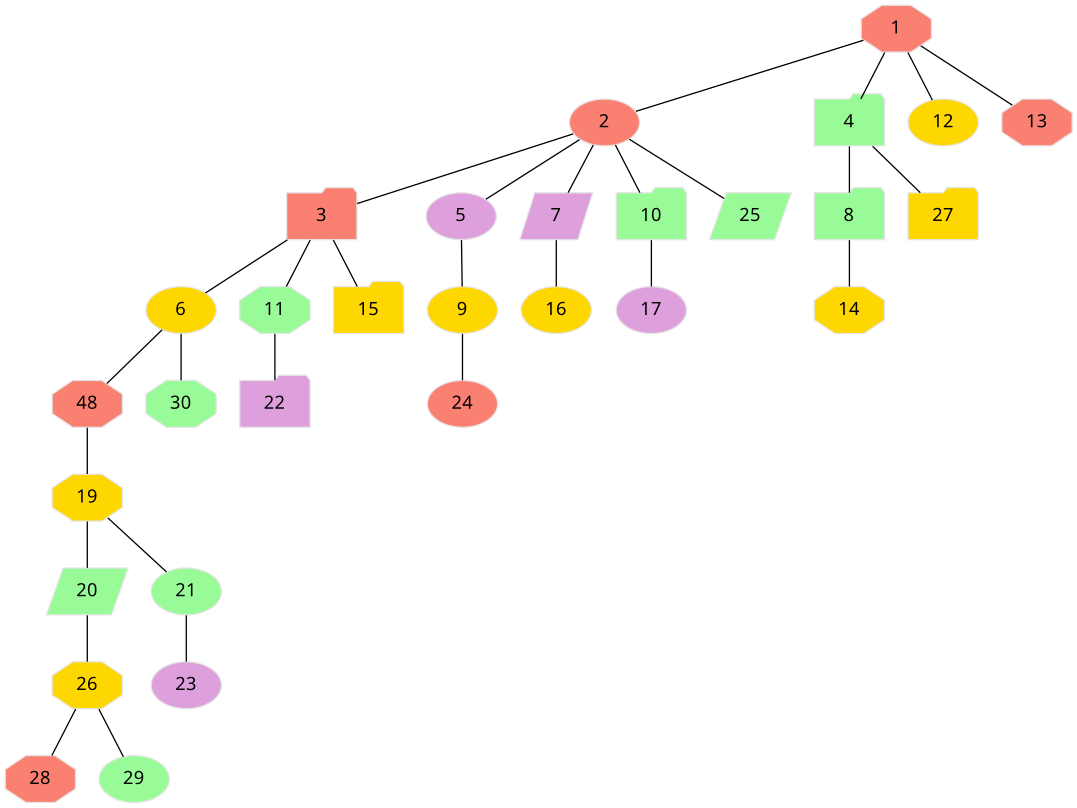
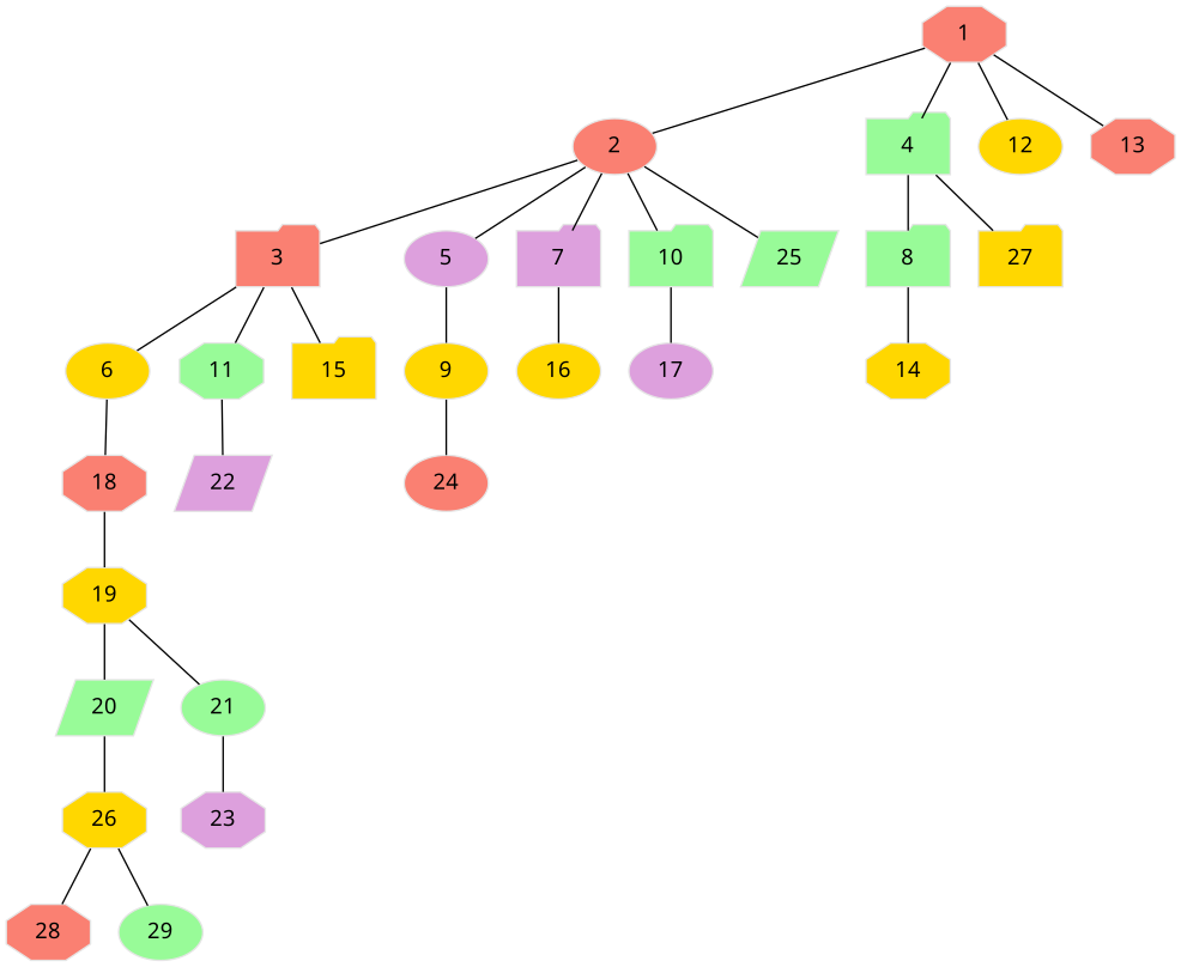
  graph {
    fontname="Noto Sans"
    node [color=gray90 fillcolor=palegreen fontname="Noto Sans" shape=octagon style=filled]
    edge [fontname="Noto Sans" weight=1.0]
    1 [fillcolor=salmon]
    2 [fillcolor=salmon shape=ellipse]
    4 [shape=folder]
    12 [fillcolor=gold shape=ellipse]
    13 [fillcolor=salmon]
    3 [fillcolor=salmon shape=folder]
    5 [fillcolor=plum shape=ellipse]
-   7 [fillcolor=plum shape=parallelogram]
+   7 [fillcolor=plum shape=folder]
    10 [shape=folder]
    25 [shape=parallelogram]
    8 [shape=folder]
    27 [fillcolor=gold shape=folder]
    6 [fillcolor=gold shape=ellipse]
    11
    15 [fillcolor=gold shape=folder]
    9 [fillcolor=gold shape=ellipse]
    16 [fillcolor=gold shape=ellipse]
    17 [fillcolor=plum shape=ellipse]
-   18 [fillcolor=salmon label=48]
-   30
-   22 [fillcolor=plum shape=folder]
+   18 [fillcolor=salmon]
+   22 [fillcolor=plum shape=parallelogram]
    14 [fillcolor=gold]
    24 [fillcolor=salmon shape=ellipse]
    19 [fillcolor=gold]
    20 [shape=parallelogram]
    21 [shape=ellipse]
    26 [fillcolor=gold]
-   23 [fillcolor=plum shape=ellipse]
+   23 [fillcolor=plum]
    28 [fillcolor=salmon]
    29 [shape=ellipse]
    1 -- 2
    1 -- 4
    1 -- 12
    1 -- 13
    2 -- 3
    2 -- 5
    2 -- 7
    2 -- 10
    2 -- 25
    4 -- 8
    4 -- 27
    3 -- 6
    3 -- 11
    3 -- 15
    5 -- 9
    7 -- 16 [weight=2.0]
    10 -- 17
    8 -- 14
    6 -- 18
-   6 -- 30
    11 -- 22
    9 -- 24
    18 -- 19
    19 -- 20 [weight=2.0]
    19 -- 21
    20 -- 26
    21 -- 23
    26 -- 28
    26 -- 29
  }
